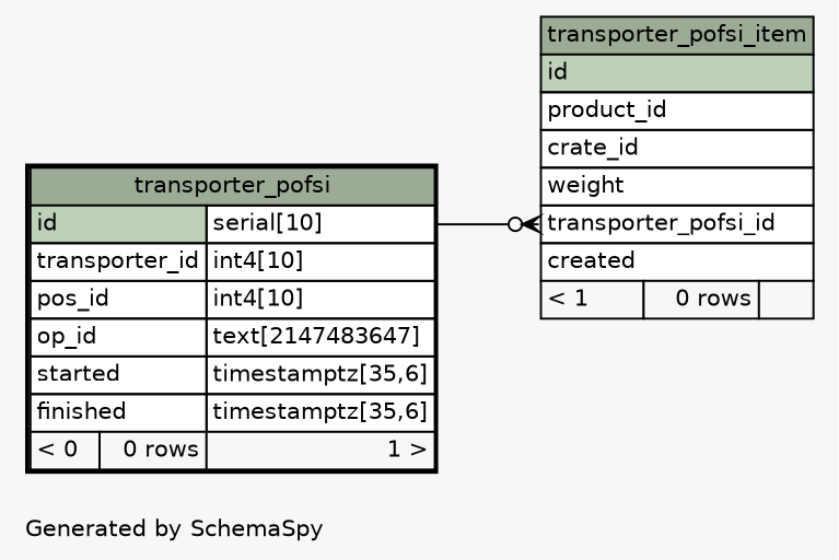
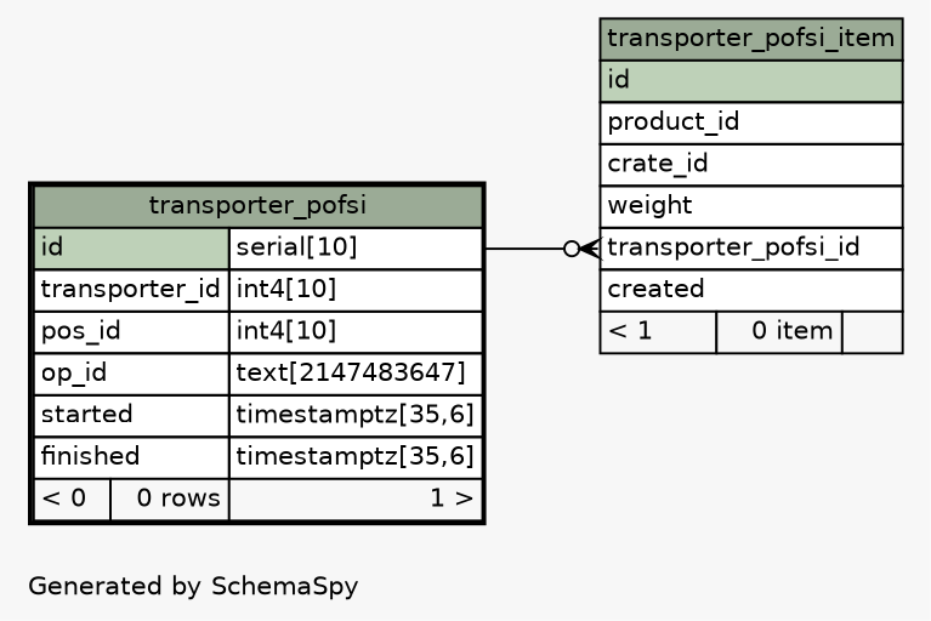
  digraph {
    bgcolor="#f7f7f7"
    fontname=Helvetica
    fontsize=11
    label="\nGenerated by SchemaSpy"
    labeljust=l
    nodesep=0.18
    rankdir=RL
    ranksep=0.46
    node [fontname=Helvetica fontsize=11 shape=plaintext]
-   n1 [label=<     <TABLE BORDER="0" CELLBORDER="1" CELLSPACING="0" BGCOLOR="#ffffff">       <TR><TD COLSPAN="3" BGCOLOR="#9bab96" ALIGN="CENTER">transporter_pofsi_item</TD></TR>       <TR><TD PORT="id" COLSPAN="3" BGCOLOR="#bed1b8" ALIGN="LEFT">id</TD></TR>       <TR><TD PORT="product_id" COLSPAN="3" ALIGN="LEFT">product_id</TD></TR>       <TR><TD PORT="crate_id" COLSPAN="3" ALIGN="LEFT">crate_id</TD></TR>       <TR><TD PORT="weight" COLSPAN="3" ALIGN="LEFT">weight</TD></TR>       <TR><TD PORT="transporter_pofsi_id" COLSPAN="3" ALIGN="LEFT">transporter_pofsi_id</TD></TR>       <TR><TD PORT="created" COLSPAN="3" ALIGN="LEFT">created</TD></TR>       <TR><TD ALIGN="LEFT" BGCOLOR="#f7f7f7">&lt; 1</TD><TD ALIGN="RIGHT" BGCOLOR="#f7f7f7">0 rows</TD><TD ALIGN="RIGHT" BGCOLOR="#f7f7f7">  </TD></TR>     </TABLE>>]
+   n1 [label=<     <TABLE BORDER="0" CELLBORDER="1" CELLSPACING="0" BGCOLOR="#ffffff">       <TR><TD COLSPAN="3" BGCOLOR="#9bab96" ALIGN="CENTER">transporter_pofsi_item</TD></TR>       <TR><TD PORT="id" COLSPAN="3" BGCOLOR="#bed1b8" ALIGN="LEFT">id</TD></TR>       <TR><TD PORT="product_id" COLSPAN="3" ALIGN="LEFT">product_id</TD></TR>       <TR><TD PORT="crate_id" COLSPAN="3" ALIGN="LEFT">crate_id</TD></TR>       <TR><TD PORT="weight" COLSPAN="3" ALIGN="LEFT">weight</TD></TR>       <TR><TD PORT="transporter_pofsi_id" COLSPAN="3" ALIGN="LEFT">transporter_pofsi_id</TD></TR>       <TR><TD PORT="created" COLSPAN="3" ALIGN="LEFT">created</TD></TR>       <TR><TD ALIGN="LEFT" BGCOLOR="#f7f7f7">&lt; 1</TD><TD ALIGN="RIGHT" BGCOLOR="#f7f7f7">0 item</TD><TD ALIGN="RIGHT" BGCOLOR="#f7f7f7">  </TD></TR>     </TABLE>>]
    n2 [label=<     <TABLE BORDER="2" CELLBORDER="1" CELLSPACING="0" BGCOLOR="#ffffff">       <TR><TD COLSPAN="3" BGCOLOR="#9bab96" ALIGN="CENTER">transporter_pofsi</TD></TR>       <TR><TD PORT="id" COLSPAN="2" BGCOLOR="#bed1b8" ALIGN="LEFT">id</TD><TD PORT="id.type" ALIGN="LEFT">serial[10]</TD></TR>       <TR><TD PORT="transporter_id" COLSPAN="2" ALIGN="LEFT">transporter_id</TD><TD PORT="transporter_id.type" ALIGN="LEFT">int4[10]</TD></TR>       <TR><TD PORT="pos_id" COLSPAN="2" ALIGN="LEFT">pos_id</TD><TD PORT="pos_id.type" ALIGN="LEFT">int4[10]</TD></TR>       <TR><TD PORT="op_id" COLSPAN="2" ALIGN="LEFT">op_id</TD><TD PORT="op_id.type" ALIGN="LEFT">text[2147483647]</TD></TR>       <TR><TD PORT="started" COLSPAN="2" ALIGN="LEFT">started</TD><TD PORT="started.type" ALIGN="LEFT">timestamptz[35,6]</TD></TR>       <TR><TD PORT="finished" COLSPAN="2" ALIGN="LEFT">finished</TD><TD PORT="finished.type" ALIGN="LEFT">timestamptz[35,6]</TD></TR>       <TR><TD ALIGN="LEFT" BGCOLOR="#f7f7f7">&lt; 0</TD><TD ALIGN="RIGHT" BGCOLOR="#f7f7f7">0 rows</TD><TD ALIGN="RIGHT" BGCOLOR="#f7f7f7">1 &gt;</TD></TR>     </TABLE>>]
    n1 -> n2 [arrowhead=none arrowsize=0.8 arrowtail=crowodot dir=back headport="id.type:e" tailport="transporter_pofsi_id:w"]
  }
